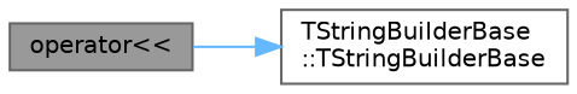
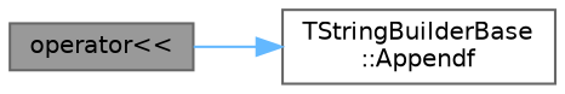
  digraph {
    rankdir=LR
    node [fontname=Helvetica fontsize=10 shape=box style=filled]
    n1 [color=gray40 fillcolor=grey60 fontcolor=black height=0.2 label="operator\<\<" width=0.4]
-   n2 [color=grey40 fillcolor=white height=0.2 label="TStringBuilderBase\l::TStringBuilderBase" width=0.4]
+   n2 [color=grey40 fillcolor=white height=0.2 label="TStringBuilderBase\l::Appendf" width=0.4]
    n1 -> n2 [color=steelblue1 fontname=Helvetica fontsize=10 labelfontname=Helvetica labelfontsize=10 style=solid]
  }
